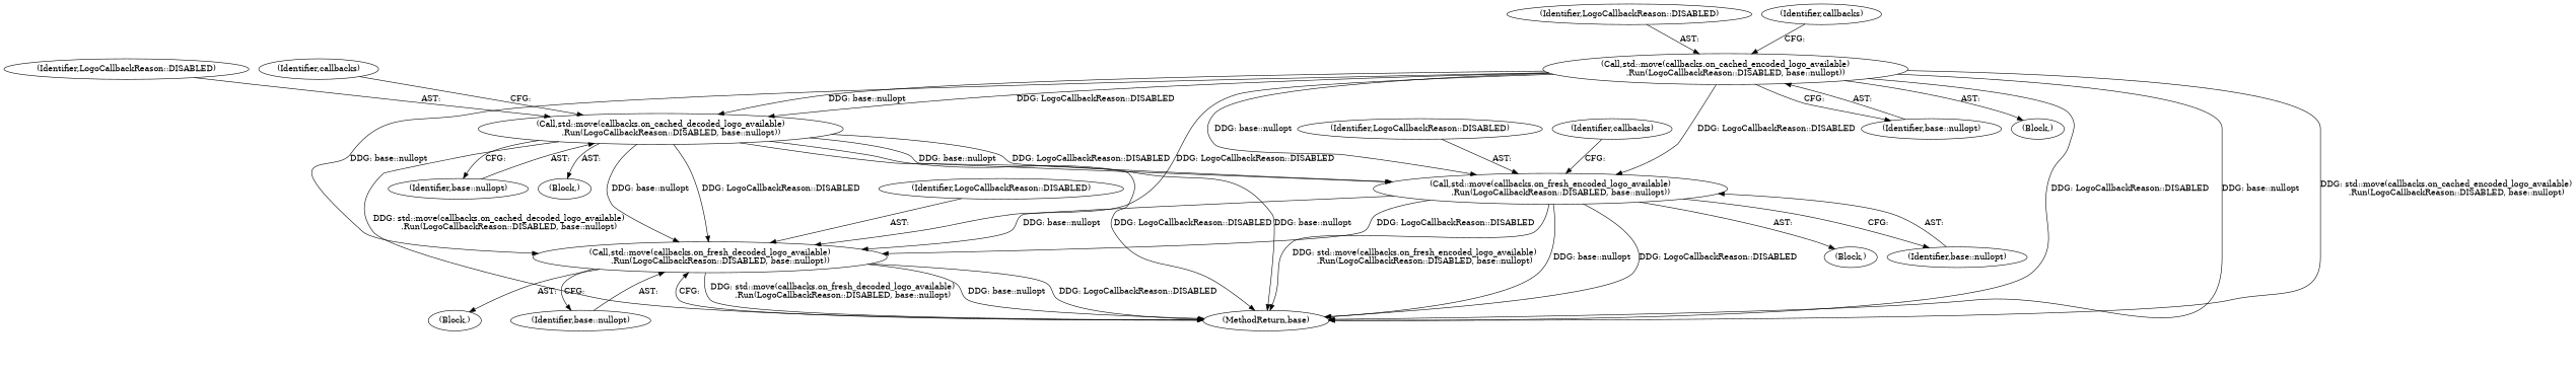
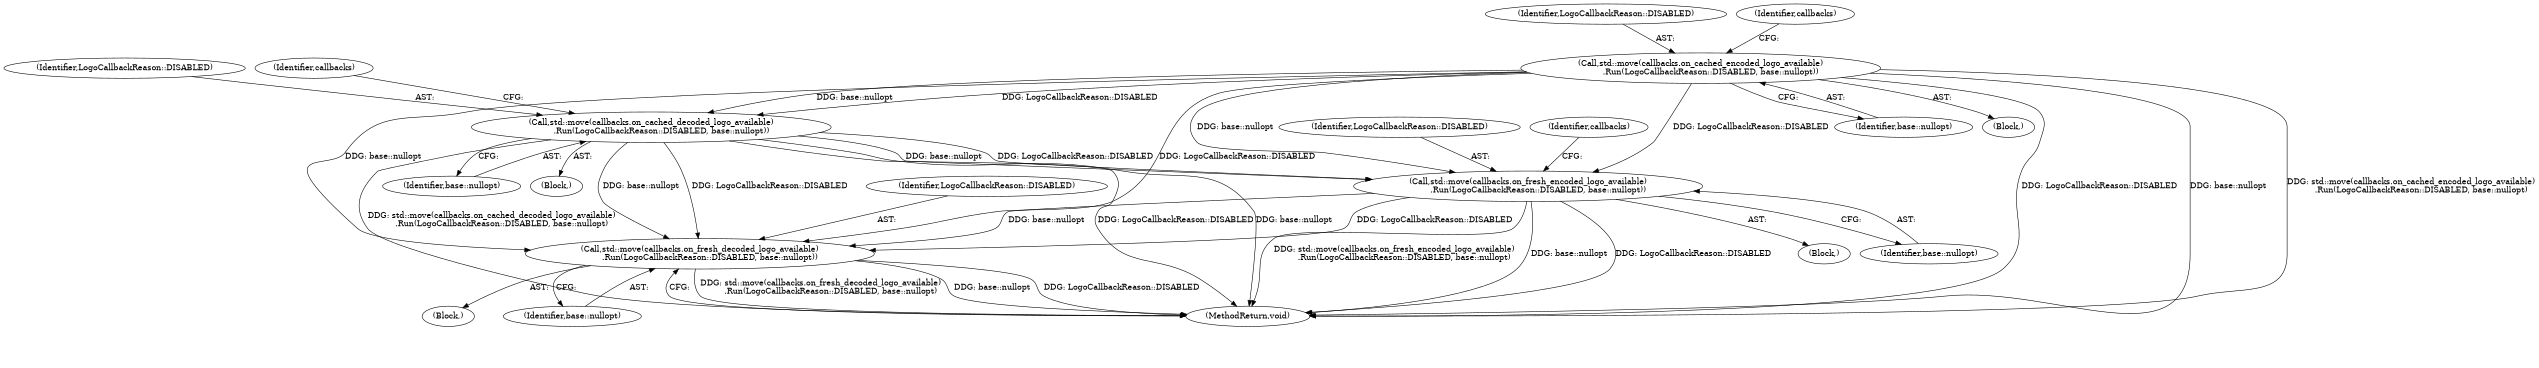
  digraph {
    n1 [label="(Call,std::move(callbacks.on_fresh_decoded_logo_available)\n        .Run(LogoCallbackReason::DISABLED, base::nullopt))"]
    n2 [label="(Block,)"]
-   n3 [label="(MethodReturn,base)"]
+   n3 [label="(MethodReturn,void)"]
    n4 [label="(Identifier,base::nullopt)"]
    n5 [label="(Call,std::move(callbacks.on_cached_decoded_logo_available)\n        .Run(LogoCallbackReason::DISABLED, base::nullopt))"]
    n6 [label="(Call,std::move(callbacks.on_fresh_encoded_logo_available)\n        .Run(LogoCallbackReason::DISABLED, base::nullopt))"]
    n7 [label="(Identifier,base::nullopt)"]
    n8 [label="(Block,)"]
    n9 [label="(Call,std::move(callbacks.on_cached_encoded_logo_available)\n        .Run(LogoCallbackReason::DISABLED, base::nullopt))"]
    n10 [label="(Identifier,base::nullopt)"]
    n11 [label="(Block,)"]
    n12 [label="(Block,)"]
    n13 [label="(Identifier,base::nullopt)"]
    n14 [label="(Identifier,LogoCallbackReason::DISABLED)"]
    n15 [label="(Identifier,LogoCallbackReason::DISABLED)"]
    n16 [label="(Identifier,callbacks)"]
    n17 [label="(Identifier,LogoCallbackReason::DISABLED)"]
    n18 [label="(Identifier,LogoCallbackReason::DISABLED)"]
    n19 [label="(Identifier,callbacks)"]
    n20 [label="(Identifier,callbacks)"]
    n1 -> n2 [label="AST: "]
    n1 -> n3 [label="DDG: std::move(callbacks.on_fresh_decoded_logo_available)\n        .Run(LogoCallbackReason::DISABLED, base::nullopt)"]
    n1 -> n3 [label="DDG: base::nullopt"]
    n1 -> n3 [label="DDG: LogoCallbackReason::DISABLED"]
    n1 -> n4 [label="CFG: "]
    n3 -> n1 [label="CFG: "]
    n4 -> n1 [label="AST: "]
    n5 -> n1 [label="DDG: LogoCallbackReason::DISABLED"]
    n5 -> n1 [label="DDG: base::nullopt"]
    n5 -> n3 [label="DDG: LogoCallbackReason::DISABLED"]
    n5 -> n3 [label="DDG: base::nullopt"]
    n5 -> n3 [label="DDG: std::move(callbacks.on_cached_decoded_logo_available)\n        .Run(LogoCallbackReason::DISABLED, base::nullopt)"]
    n5 -> n6 [label="DDG: LogoCallbackReason::DISABLED"]
    n5 -> n6 [label="DDG: base::nullopt"]
    n5 -> n7 [label="CFG: "]
    n5 -> n8 [label="AST: "]
    n6 -> n1 [label="DDG: LogoCallbackReason::DISABLED"]
    n6 -> n1 [label="DDG: base::nullopt"]
    n6 -> n3 [label="DDG: base::nullopt"]
    n6 -> n3 [label="DDG: LogoCallbackReason::DISABLED"]
    n6 -> n3 [label="DDG: std::move(callbacks.on_fresh_encoded_logo_available)\n        .Run(LogoCallbackReason::DISABLED, base::nullopt)"]
    n6 -> n12 [label="AST: "]
    n6 -> n13 [label="CFG: "]
    n7 -> n5 [label="AST: "]
    n9 -> n1 [label="DDG: LogoCallbackReason::DISABLED"]
    n9 -> n1 [label="DDG: base::nullopt"]
    n9 -> n3 [label="DDG: std::move(callbacks.on_cached_encoded_logo_available)\n        .Run(LogoCallbackReason::DISABLED, base::nullopt)"]
    n9 -> n3 [label="DDG: LogoCallbackReason::DISABLED"]
    n9 -> n3 [label="DDG: base::nullopt"]
    n9 -> n5 [label="DDG: LogoCallbackReason::DISABLED"]
    n9 -> n5 [label="DDG: base::nullopt"]
    n9 -> n6 [label="DDG: LogoCallbackReason::DISABLED"]
    n9 -> n6 [label="DDG: base::nullopt"]
    n9 -> n10 [label="CFG: "]
    n9 -> n11 [label="AST: "]
    n10 -> n9 [label="AST: "]
    n13 -> n6 [label="AST: "]
    n14 -> n1 [label="AST: "]
    n15 -> n6 [label="AST: "]
    n16 -> n6 [label="CFG: "]
    n17 -> n5 [label="AST: "]
    n18 -> n9 [label="AST: "]
    n19 -> n5 [label="CFG: "]
    n20 -> n9 [label="CFG: "]
  }
